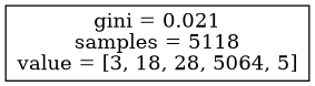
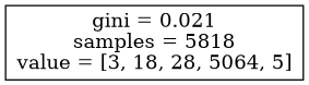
  digraph {
-   n1 [label="gini = 0.021\nsamples = 5118\nvalue = [3, 18, 28, 5064, 5]" shape=box color=black]
+   n1 [label="gini = 0.021\nsamples = 5818\nvalue = [3, 18, 28, 5064, 5]" shape=box color=black]
  }
